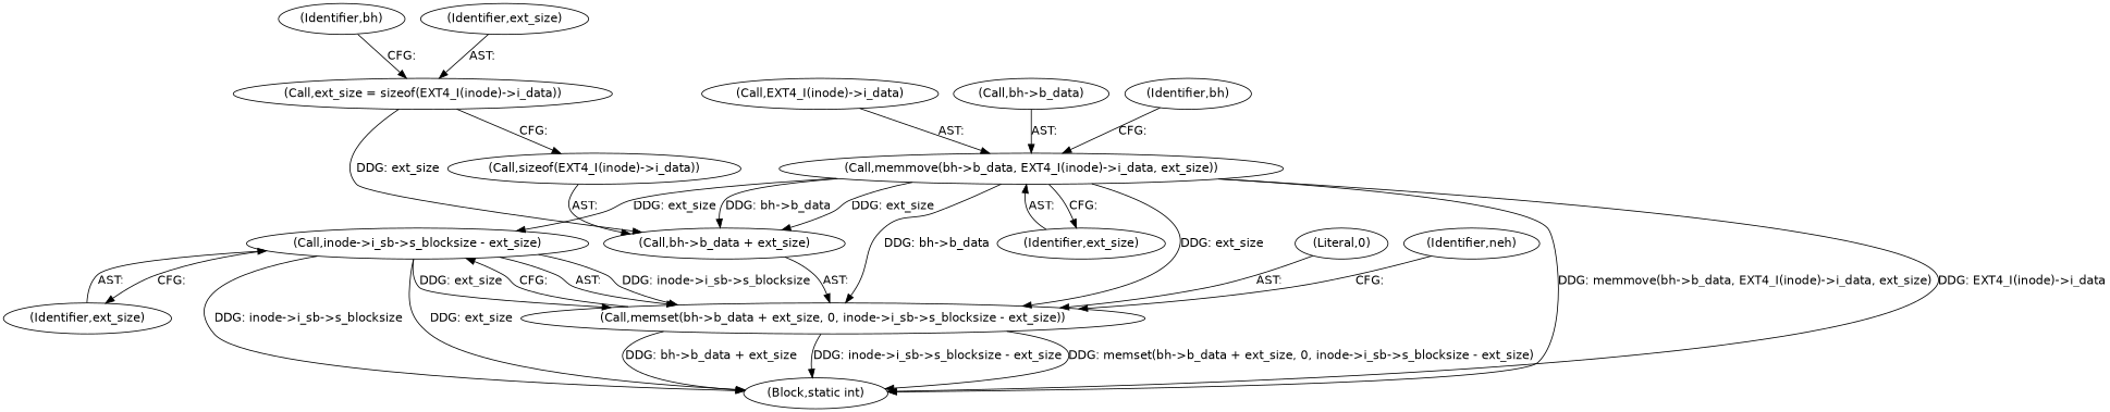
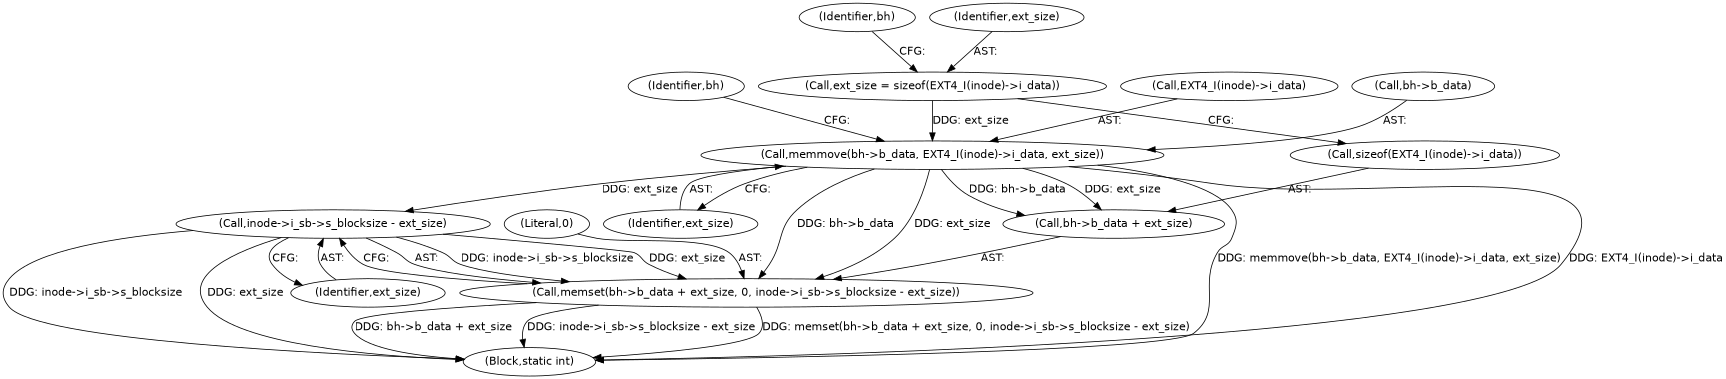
  digraph {
    fontname="DejaVu Sans"
    node [fontname="DejaVu Sans"]
    edge [fontname="DejaVu Sans"]
    n1 [label="(Call,inode->i_sb->s_blocksize - ext_size)"]
    n2 [label="(Call,memset(bh->b_data + ext_size, 0, inode->i_sb->s_blocksize - ext_size))"]
    n3 [label="(Block,static int)"]
    n4 [label="(Identifier,ext_size)"]
    n5 [label="(Call,memmove(bh->b_data, EXT4_I(inode)->i_data, ext_size))"]
    n6 [label="(Identifier,ext_size)"]
    n7 [label="(Call,bh->b_data + ext_size)"]
    n8 [label="(Call,ext_size = sizeof(EXT4_I(inode)->i_data))"]
    n9 [label="(Call,sizeof(EXT4_I(inode)->i_data))"]
    n10 [label="(Literal,0)"]
    n11 [label="(Identifier,bh)"]
    n12 [label="(Identifier,bh)"]
-   n13 [label="(Identifier,neh)"]
    n14 [label="(Identifier,ext_size)"]
    n15 [label="(Call,EXT4_I(inode)->i_data)"]
    n16 [label="(Call,bh->b_data)"]
    n1 -> n2 [label="AST: "]
    n1 -> n2 [label="DDG: inode->i_sb->s_blocksize"]
    n1 -> n2 [label="DDG: ext_size"]
    n1 -> n3 [label="DDG: inode->i_sb->s_blocksize"]
    n1 -> n3 [label="DDG: ext_size"]
    n1 -> n4 [label="CFG: "]
    n2 -> n1 [label="CFG: "]
    n2 -> n3 [label="DDG: memset(bh->b_data + ext_size, 0, inode->i_sb->s_blocksize - ext_size)"]
    n2 -> n3 [label="DDG: bh->b_data + ext_size"]
    n2 -> n3 [label="DDG: inode->i_sb->s_blocksize - ext_size"]
    n4 -> n1 [label="AST: "]
    n5 -> n1 [label="DDG: ext_size"]
    n5 -> n2 [label="DDG: bh->b_data"]
    n5 -> n2 [label="DDG: ext_size"]
    n5 -> n3 [label="DDG: memmove(bh->b_data, EXT4_I(inode)->i_data, ext_size)"]
    n5 -> n3 [label="DDG: EXT4_I(inode)->i_data"]
    n5 -> n6 [label="CFG: "]
    n5 -> n7 [label="DDG: bh->b_data"]
    n5 -> n7 [label="DDG: ext_size"]
    n6 -> n5 [label="AST: "]
    n7 -> n2 [label="AST: "]
-   n8 -> n7 [label="DDG: ext_size"]
+   n8 -> n5 [label="DDG: ext_size"]
    n8 -> n9 [label="CFG: "]
    n9 -> n7 [label="AST: "]
    n10 -> n2 [label="AST: "]
    n11 -> n8 [label="CFG: "]
    n12 -> n5 [label="CFG: "]
-   n13 -> n2 [label="CFG: "]
    n14 -> n8 [label="AST: "]
    n15 -> n5 [label="AST: "]
    n16 -> n5 [label="AST: "]
  }
